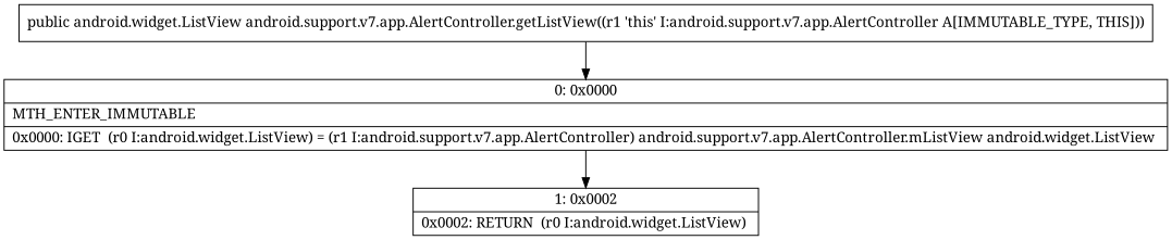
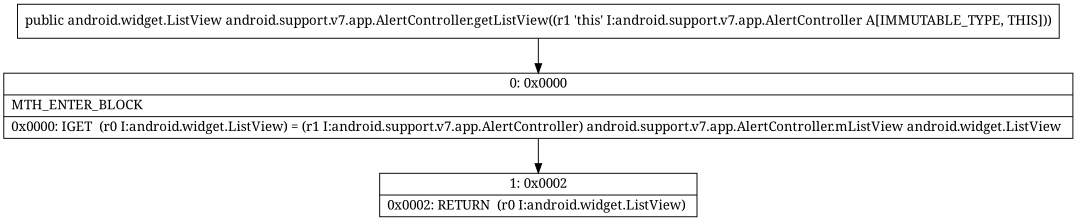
  digraph {
    fontname="Noto Serif"
    node [shape=record fontname="Noto Serif"]
    edge [fontname="Noto Serif"]
-   n1 [label="{0\:\ 0x0000|MTH_ENTER_IMMUTABLE\l|0x0000: IGET  (r0 I:android.widget.ListView) = (r1 I:android.support.v7.app.AlertController) android.support.v7.app.AlertController.mListView android.widget.ListView \l}"]
+   n1 [label="{0\:\ 0x0000|MTH_ENTER_BLOCK\l|0x0000: IGET  (r0 I:android.widget.ListView) = (r1 I:android.support.v7.app.AlertController) android.support.v7.app.AlertController.mListView android.widget.ListView \l}"]
    n2 [label="{1\:\ 0x0002|0x0002: RETURN  (r0 I:android.widget.ListView) \l}"]
    n3 [label="{public android.widget.ListView android.support.v7.app.AlertController.getListView((r1 'this' I:android.support.v7.app.AlertController A[IMMUTABLE_TYPE, THIS])) }"]
    n1 -> n2
    n3 -> n1
  }
